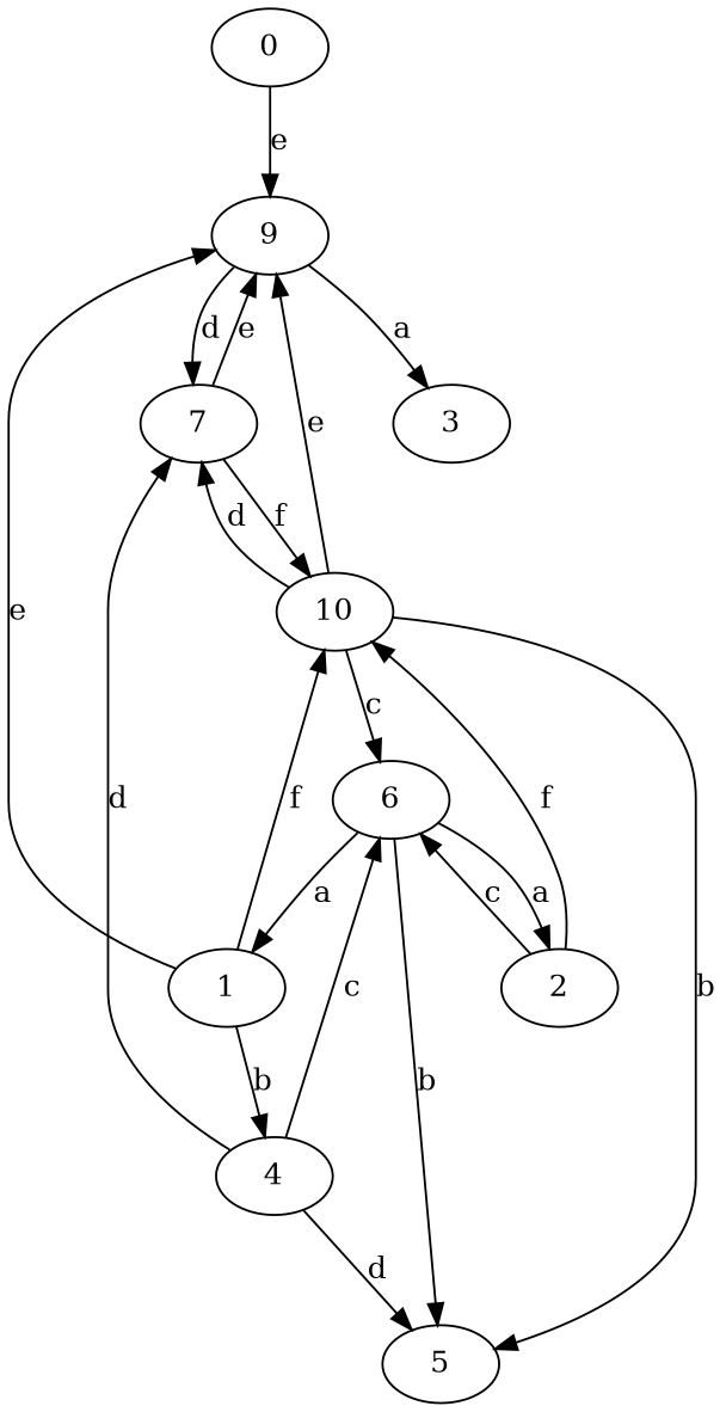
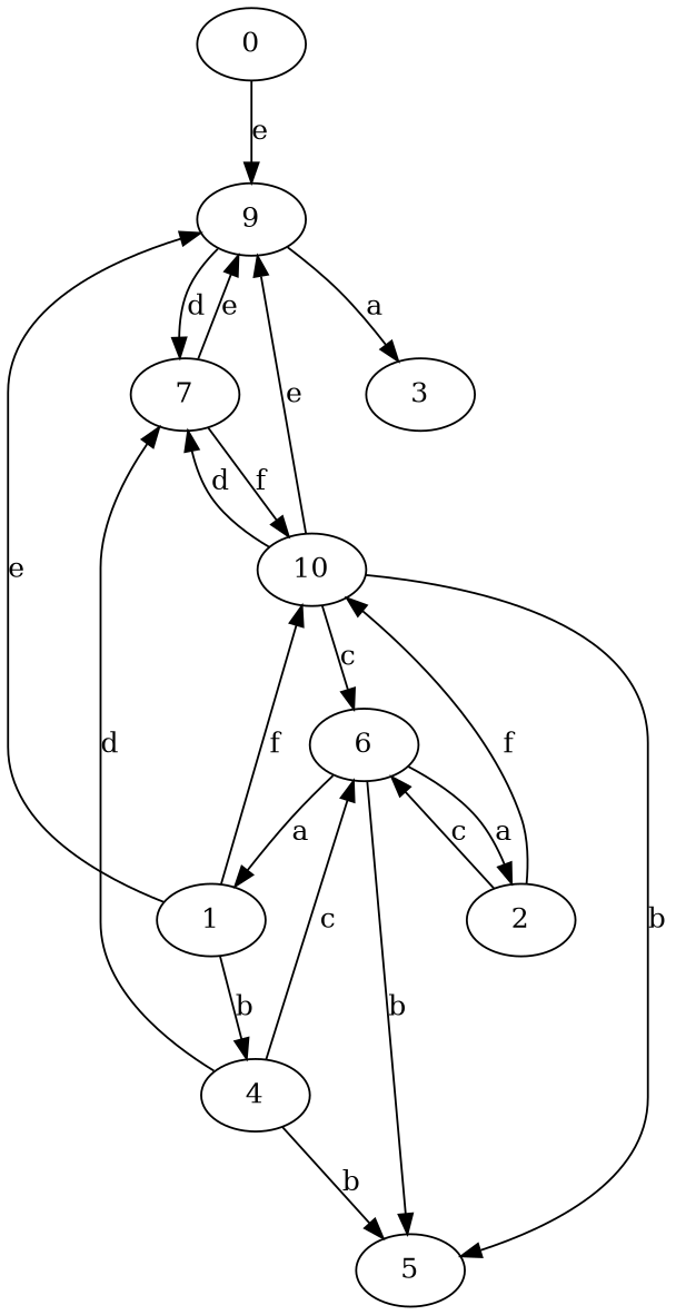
  strict digraph {
    0
    9
    7
    3
    1
    4
    10
    5
    6
    2
    0 -> 9 [label=e]
    9 -> 7 [label=d]
    9 -> 3 [label=a]
    7 -> 9 [label=e]
    7 -> 10 [label=f]
    1 -> 9 [label=e]
    1 -> 4 [label=b]
    1 -> 10 [label=f]
    4 -> 7 [label=d]
-   4 -> 5 [label=d]
+   4 -> 5 [label=b]
    4 -> 6 [label=c]
    10 -> 9 [label=e]
    10 -> 7 [label=d]
    10 -> 5 [label=b]
    10 -> 6 [label=c]
    6 -> 1 [label=a]
    6 -> 5 [label=b]
    6 -> 2 [label=a]
    2 -> 10 [label=f]
    2 -> 6 [label=c]
  }
